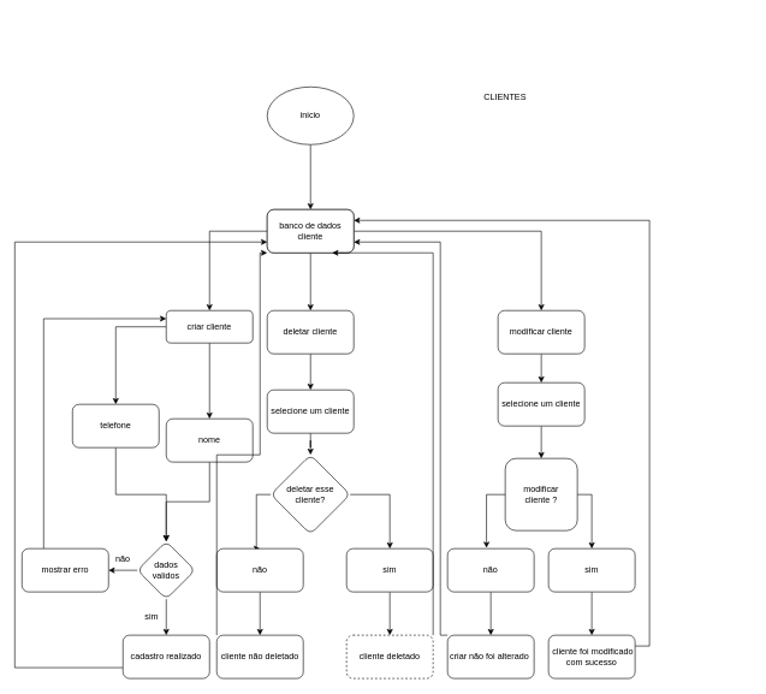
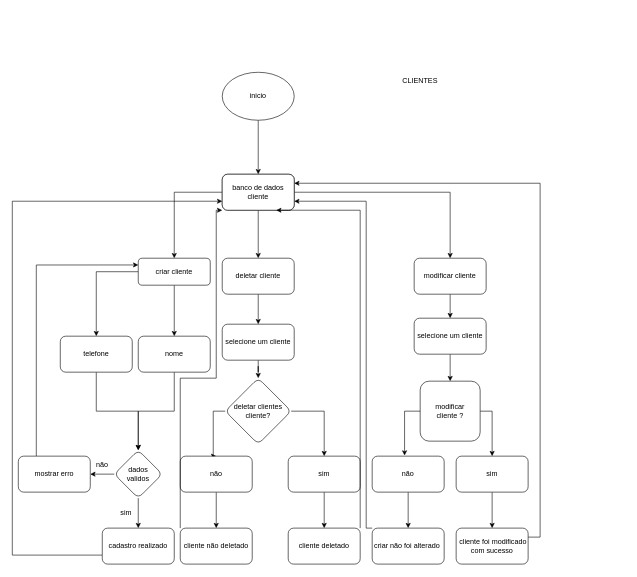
  <mxCell id="0" />
  <mxCell id="1" parent="0" />
  <mxCell id="2" value="" style="edgeStyle=orthogonalEdgeStyle;rounded=0;orthogonalLoop=1;jettySize=auto;html=1;" parent="1" source="3" target="7" edge="1"><mxGeometry relative="1" as="geometry" /></mxCell>
  <mxCell id="3" value="inicio" style="ellipse;whiteSpace=wrap;html=1;" parent="1" vertex="1"><mxGeometry x="370" width="120" height="80" as="geometry" y="120" /></mxCell>
  <mxCell id="4" value="" style="edgeStyle=orthogonalEdgeStyle;rounded=0;orthogonalLoop=1;jettySize=auto;html=1;" parent="1" source="7" target="9" edge="1"><mxGeometry relative="1" as="geometry" /></mxCell>
  <mxCell id="5" value="" style="edgeStyle=orthogonalEdgeStyle;rounded=0;orthogonalLoop=1;jettySize=auto;html=1;" parent="1" source="7" target="11" edge="1"><mxGeometry relative="1" as="geometry" /></mxCell>
  <mxCell id="6" value="" style="edgeStyle=orthogonalEdgeStyle;rounded=0;orthogonalLoop=1;jettySize=auto;html=1;" parent="1" source="7" target="14" edge="1"><mxGeometry relative="1" as="geometry" /></mxCell>
  <mxCell id="7" value="banco de clientes" style="rounded=1;whiteSpace=wrap;html=1;" parent="1" vertex="1"><mxGeometry x="370" y="290" width="120" height="60" as="geometry" /></mxCell>
  <mxCell id="8" value="" style="edgeStyle=orthogonalEdgeStyle;rounded=0;orthogonalLoop=1;jettySize=auto;html=1;entryX=0.5;entryY=0;entryDx=0;entryDy=0;" parent="1" source="9" target="21" edge="1"><mxGeometry relative="1" as="geometry"><mxPoint x="430" y="530" as="targetPoint" /></mxGeometry></mxCell>
  <mxCell id="9" value="deletar cliente" style="rounded=1;whiteSpace=wrap;html=1;" parent="1" vertex="1"><mxGeometry x="370" y="430" width="120" height="60" as="geometry" /></mxCell>
  <mxCell id="10" value="" style="edgeStyle=orthogonalEdgeStyle;rounded=0;orthogonalLoop=1;jettySize=auto;html=1;" parent="1" source="11" target="34" edge="1"><mxGeometry relative="1" as="geometry" /></mxCell>
  <mxCell id="11" value="modificar cliente" style="whiteSpace=wrap;html=1;rounded=1;" parent="1" vertex="1"><mxGeometry x="690" y="430" width="120" height="60" as="geometry" /></mxCell>
  <mxCell id="12" value="" style="edgeStyle=orthogonalEdgeStyle;rounded=0;orthogonalLoop=1;jettySize=auto;html=1;" parent="1" source="14" target="17" edge="1"><mxGeometry relative="1" as="geometry" /></mxCell>
  <mxCell id="13" value="" style="edgeStyle=orthogonalEdgeStyle;rounded=0;orthogonalLoop=1;jettySize=auto;html=1;" parent="1" source="14" target="19" edge="1"><mxGeometry relative="1" as="geometry" /></mxCell>
  <mxCell id="14" value="criar cliente" style="rounded=1;whiteSpace=wrap;html=1;" parent="1" vertex="1"><mxGeometry x="230" y="430" width="120" height="45" as="geometry" /></mxCell>
  <mxCell id="15" value="banco de dados&lt;div&gt;cliente&lt;/div&gt;" style="whiteSpace=wrap;html=1;rounded=1;" parent="1" vertex="1"><mxGeometry x="370" y="290" width="120" height="60" as="geometry" /></mxCell>
  <mxCell id="16" style="edgeStyle=orthogonalEdgeStyle;rounded=0;orthogonalLoop=1;jettySize=auto;html=1;exitX=0.5;exitY=1;exitDx=0;exitDy=0;" parent="1" source="17" target="37" edge="1"><mxGeometry relative="1" as="geometry" /></mxCell>
  <mxCell id="17" value="telefone" style="whiteSpace=wrap;html=1;rounded=1;" parent="1" vertex="1"><mxGeometry x="100" y="560" width="120" height="60" as="geometry" /></mxCell>
  <mxCell id="18" value="" style="edgeStyle=orthogonalEdgeStyle;rounded=0;orthogonalLoop=1;jettySize=auto;html=1;" parent="1" source="19" target="37" edge="1"><mxGeometry relative="1" as="geometry" /></mxCell>
- <mxCell id="19" value="nome" style="whiteSpace=wrap;html=1;rounded=1;" parent="1" vertex="1"><mxGeometry x="230" y="580" width="120" height="60" as="geometry" /></mxCell>
+ <mxCell id="19" value="nome" style="whiteSpace=wrap;html=1;rounded=1;" parent="1" vertex="1"><mxGeometry x="230" y="560" width="120" height="60" as="geometry" /></mxCell>
  <mxCell id="20" value="" style="edgeStyle=orthogonalEdgeStyle;rounded=0;orthogonalLoop=1;jettySize=auto;html=1;" parent="1" source="21" target="24" edge="1"><mxGeometry relative="1" as="geometry" /></mxCell>
  <mxCell id="21" value="selecione um cliente" style="rounded=1;whiteSpace=wrap;html=1;" parent="1" vertex="1"><mxGeometry x="370" y="540" width="120" height="60" as="geometry" /></mxCell>
  <mxCell id="22" style="edgeStyle=orthogonalEdgeStyle;rounded=0;orthogonalLoop=1;jettySize=auto;html=1;exitX=0;exitY=0.5;exitDx=0;exitDy=0;entryX=0.5;entryY=0;entryDx=0;entryDy=0;" parent="1" source="24" target="28" edge="1"><mxGeometry relative="1" as="geometry" /></mxCell>
  <mxCell id="23" style="edgeStyle=orthogonalEdgeStyle;rounded=0;orthogonalLoop=1;jettySize=auto;html=1;exitX=1;exitY=0.5;exitDx=0;exitDy=0;entryX=0.5;entryY=0;entryDx=0;entryDy=0;" parent="1" source="24" target="26" edge="1"><mxGeometry relative="1" as="geometry" /></mxCell>
- <mxCell id="24" value="deletar esse cliente?" style="rhombus;whiteSpace=wrap;html=1;rounded=1;" parent="1" vertex="1"><mxGeometry x="375" y="630" width="110" height="110" as="geometry" /></mxCell>
+ <mxCell id="24" value="deletar clientes cliente?" style="rhombus;whiteSpace=wrap;html=1;rounded=1;" parent="1" vertex="1"><mxGeometry x="375" y="630" width="110" height="110" as="geometry" /></mxCell>
  <mxCell id="25" value="" style="edgeStyle=orthogonalEdgeStyle;rounded=0;orthogonalLoop=1;jettySize=auto;html=1;" parent="1" source="26" target="30" edge="1"><mxGeometry relative="1" as="geometry" /></mxCell>
  <mxCell id="26" value="sim" style="rounded=1;whiteSpace=wrap;html=1;" parent="1" vertex="1"><mxGeometry x="480" y="760" width="120" height="60" as="geometry" /></mxCell>
  <mxCell id="27" value="" style="edgeStyle=orthogonalEdgeStyle;rounded=0;orthogonalLoop=1;jettySize=auto;html=1;" parent="1" source="28" target="32" edge="1"><mxGeometry relative="1" as="geometry" /></mxCell>
  <mxCell id="28" value="não" style="rounded=1;whiteSpace=wrap;html=1;" parent="1" vertex="1"><mxGeometry x="300" y="760" width="120" height="60" as="geometry" /></mxCell>
  <mxCell id="29" style="edgeStyle=orthogonalEdgeStyle;rounded=0;orthogonalLoop=1;jettySize=auto;html=1;exitX=1;exitY=0;exitDx=0;exitDy=0;" parent="1" source="30" edge="1"><mxGeometry relative="1" as="geometry"><mxPoint x="460" y="350" as="targetPoint" /><Array as="points"><mxPoint x="600" y="350" /></Array></mxGeometry></mxCell>
- <mxCell id="30" value="cliente deletado" style="whiteSpace=wrap;html=1;rounded=1;dashed=1;" parent="1" vertex="1"><mxGeometry x="480" y="880" width="120" height="60" as="geometry" /></mxCell>
+ <mxCell id="30" value="cliente deletado" style="whiteSpace=wrap;html=1;rounded=1;" parent="1" vertex="1"><mxGeometry x="480" y="880" width="120" height="60" as="geometry" /></mxCell>
  <mxCell id="31" style="edgeStyle=orthogonalEdgeStyle;rounded=0;orthogonalLoop=1;jettySize=auto;html=1;exitX=0;exitY=0;exitDx=0;exitDy=0;entryX=0;entryY=1;entryDx=0;entryDy=0;" parent="1" source="32" target="15" edge="1"><mxGeometry relative="1" as="geometry"><Array as="points"><mxPoint x="300" y="630" /><mxPoint x="360" y="630" /><mxPoint x="360" y="350" /></Array></mxGeometry></mxCell>
  <mxCell id="32" value="cliente não deletado" style="whiteSpace=wrap;html=1;rounded=1;" parent="1" vertex="1"><mxGeometry x="300" y="880" width="120" height="60" as="geometry" /></mxCell>
  <mxCell id="33" value="" style="edgeStyle=orthogonalEdgeStyle;rounded=0;orthogonalLoop=1;jettySize=auto;html=1;" parent="1" source="34" target="45" edge="1"><mxGeometry relative="1" as="geometry" /></mxCell>
  <mxCell id="34" value="selecione um cliente" style="whiteSpace=wrap;html=1;rounded=1;" parent="1" vertex="1"><mxGeometry x="690" y="530" width="120" height="60" as="geometry" /></mxCell>
  <mxCell id="35" value="" style="edgeStyle=orthogonalEdgeStyle;rounded=0;orthogonalLoop=1;jettySize=auto;html=1;" parent="1" source="37" target="39" edge="1"><mxGeometry relative="1" as="geometry" /></mxCell>
  <mxCell id="36" value="" style="edgeStyle=orthogonalEdgeStyle;rounded=0;orthogonalLoop=1;jettySize=auto;html=1;" parent="1" source="37" target="42" edge="1"><mxGeometry relative="1" as="geometry" /></mxCell>
  <mxCell id="37" value="dados&lt;div&gt;validos&lt;/div&gt;" style="rhombus;whiteSpace=wrap;html=1;rounded=1;" parent="1" vertex="1"><mxGeometry x="190" y="750" width="80" height="80" as="geometry" /></mxCell>
  <mxCell id="38" style="edgeStyle=orthogonalEdgeStyle;rounded=0;orthogonalLoop=1;jettySize=auto;html=1;exitX=0.25;exitY=0;exitDx=0;exitDy=0;entryX=0;entryY=0.25;entryDx=0;entryDy=0;" parent="1" source="39" target="14" edge="1"><mxGeometry relative="1" as="geometry" /></mxCell>
  <mxCell id="39" value="mostrar erro" style="whiteSpace=wrap;html=1;rounded=1;" parent="1" vertex="1"><mxGeometry y="760" width="120" height="60" as="geometry" x="30" /></mxCell>
  <mxCell id="40" value="não" style="text;html=1;align=center;verticalAlign=middle;whiteSpace=wrap;rounded=0;" parent="1" vertex="1"><mxGeometry x="140" y="760" width="60" height="30" as="geometry" /></mxCell>
  <mxCell id="41" style="edgeStyle=orthogonalEdgeStyle;rounded=0;orthogonalLoop=1;jettySize=auto;html=1;exitX=0;exitY=0.75;exitDx=0;exitDy=0;entryX=0;entryY=0.75;entryDx=0;entryDy=0;" parent="1" source="42" target="15" edge="1"><mxGeometry relative="1" as="geometry"><Array as="points"><mxPoint x="20" y="925" /><mxPoint x="20" y="335" /></Array></mxGeometry></mxCell>
  <mxCell id="42" value="cadastro realizado" style="whiteSpace=wrap;html=1;rounded=1;" parent="1" vertex="1"><mxGeometry x="170" y="880" width="120" height="60" as="geometry" /></mxCell>
  <mxCell id="43" value="sim" style="text;html=1;align=center;verticalAlign=middle;whiteSpace=wrap;rounded=0;" parent="1" vertex="1"><mxGeometry x="180" y="840" width="60" height="30" as="geometry" /></mxCell>
  <mxCell id="44" style="edgeStyle=orthogonalEdgeStyle;rounded=0;orthogonalLoop=1;jettySize=auto;html=1;exitX=1;exitY=0.5;exitDx=0;exitDy=0;entryX=0.5;entryY=0;entryDx=0;entryDy=0;" parent="1" source="45" target="47" edge="1"><mxGeometry relative="1" as="geometry" /></mxCell>
  <mxCell id="45" value="modificar&lt;div&gt;cliente ?&lt;/div&gt;" style="whiteSpace=wrap;html=1;rounded=1;" parent="1" vertex="1"><mxGeometry x="700" y="635" width="100" height="100" as="geometry" /></mxCell>
  <mxCell id="46" value="" style="edgeStyle=orthogonalEdgeStyle;rounded=0;orthogonalLoop=1;jettySize=auto;html=1;" parent="1" source="47" target="54" edge="1"><mxGeometry relative="1" as="geometry" /></mxCell>
  <mxCell id="47" value="sim" style="rounded=1;whiteSpace=wrap;html=1;" parent="1" vertex="1"><mxGeometry x="760" y="760" width="120" height="60" as="geometry" /></mxCell>
  <mxCell id="48" value="" style="edgeStyle=orthogonalEdgeStyle;rounded=0;orthogonalLoop=1;jettySize=auto;html=1;" parent="1" source="49" target="52" edge="1"><mxGeometry relative="1" as="geometry" /></mxCell>
  <mxCell id="49" value="não" style="rounded=1;whiteSpace=wrap;html=1;" parent="1" vertex="1"><mxGeometry x="620" y="760" width="120" height="60" as="geometry" /></mxCell>
  <mxCell id="50" style="edgeStyle=orthogonalEdgeStyle;rounded=0;orthogonalLoop=1;jettySize=auto;html=1;exitX=0;exitY=0.5;exitDx=0;exitDy=0;entryX=0.45;entryY=-0.017;entryDx=0;entryDy=0;entryPerimeter=0;" parent="1" source="45" target="49" edge="1"><mxGeometry relative="1" as="geometry" /></mxCell>
  <mxCell id="51" style="edgeStyle=orthogonalEdgeStyle;rounded=0;orthogonalLoop=1;jettySize=auto;html=1;exitX=0;exitY=0;exitDx=0;exitDy=0;entryX=1;entryY=0.75;entryDx=0;entryDy=0;" parent="1" source="52" target="15" edge="1"><mxGeometry relative="1" as="geometry"><Array as="points"><mxPoint x="610" y="880" /><mxPoint x="610" y="335" /></Array></mxGeometry></mxCell>
  <mxCell id="52" value="criar não foi alterado&amp;nbsp;" style="whiteSpace=wrap;html=1;rounded=1;" parent="1" vertex="1"><mxGeometry x="620" y="880" width="120" height="60" as="geometry" /></mxCell>
  <mxCell id="53" style="edgeStyle=orthogonalEdgeStyle;rounded=0;orthogonalLoop=1;jettySize=auto;html=1;exitX=1;exitY=0.25;exitDx=0;exitDy=0;entryX=1;entryY=0.25;entryDx=0;entryDy=0;" parent="1" source="54" target="15" edge="1"><mxGeometry relative="1" as="geometry" /></mxCell>
  <mxCell id="54" value="&amp;nbsp;cliente foi modificado com sucesso" style="whiteSpace=wrap;html=1;rounded=1;" parent="1" vertex="1"><mxGeometry x="760" y="880" width="120" height="60" as="geometry" /></mxCell>
  <mxCell id="55" value="CLIENTES" style="text;html=1;align=center;verticalAlign=middle;whiteSpace=wrap;rounded=0;" parent="1" vertex="1"><mxGeometry x="360" y="20" width="680" height="230" as="geometry" /></mxCell>
